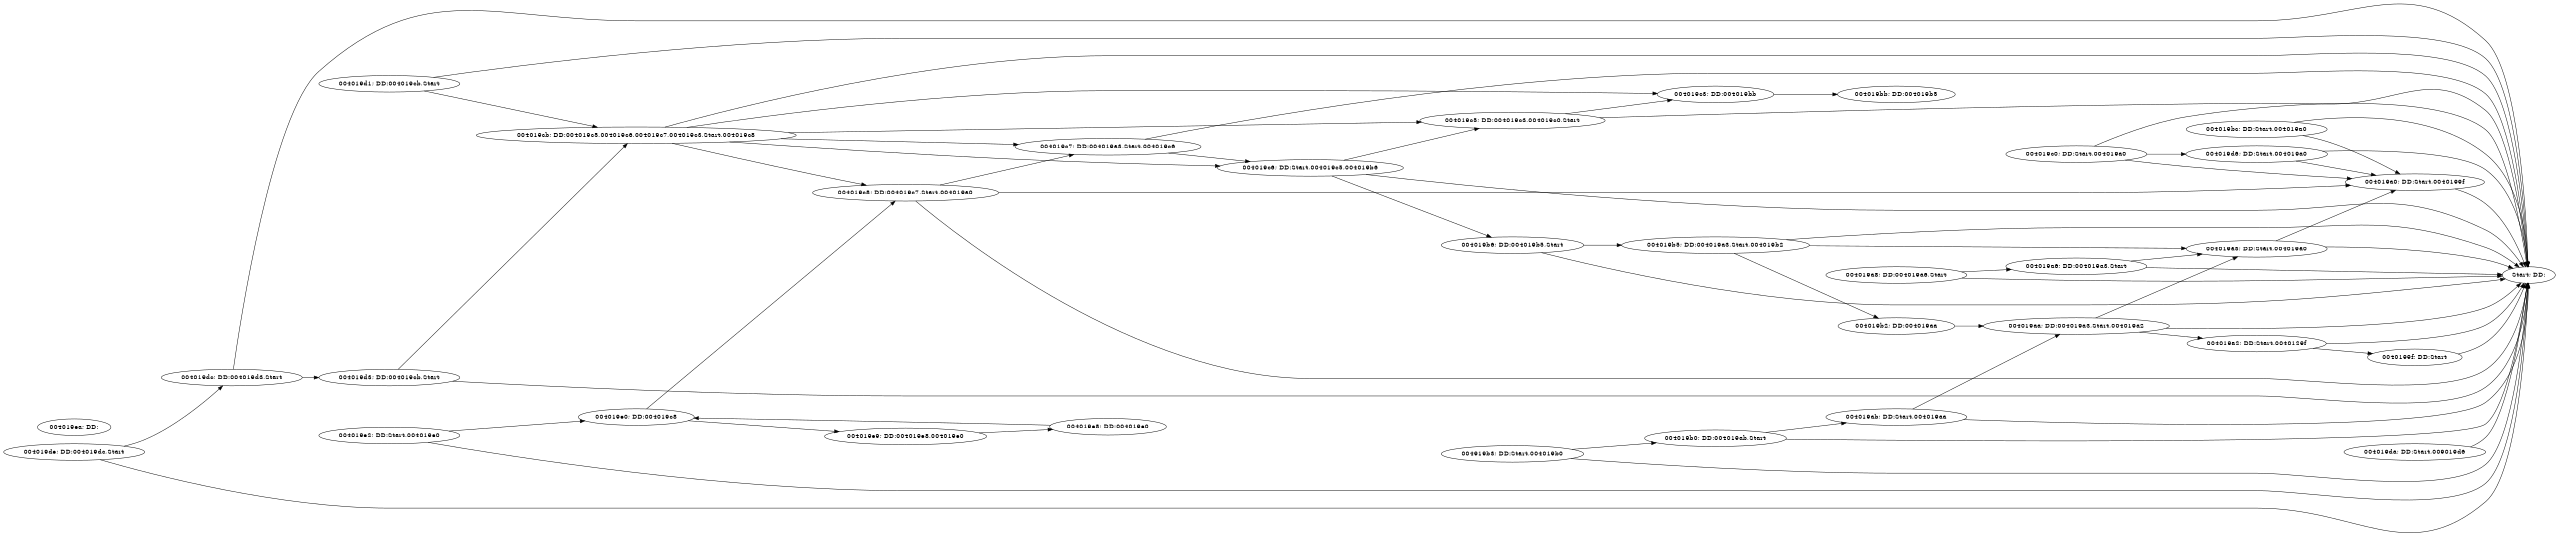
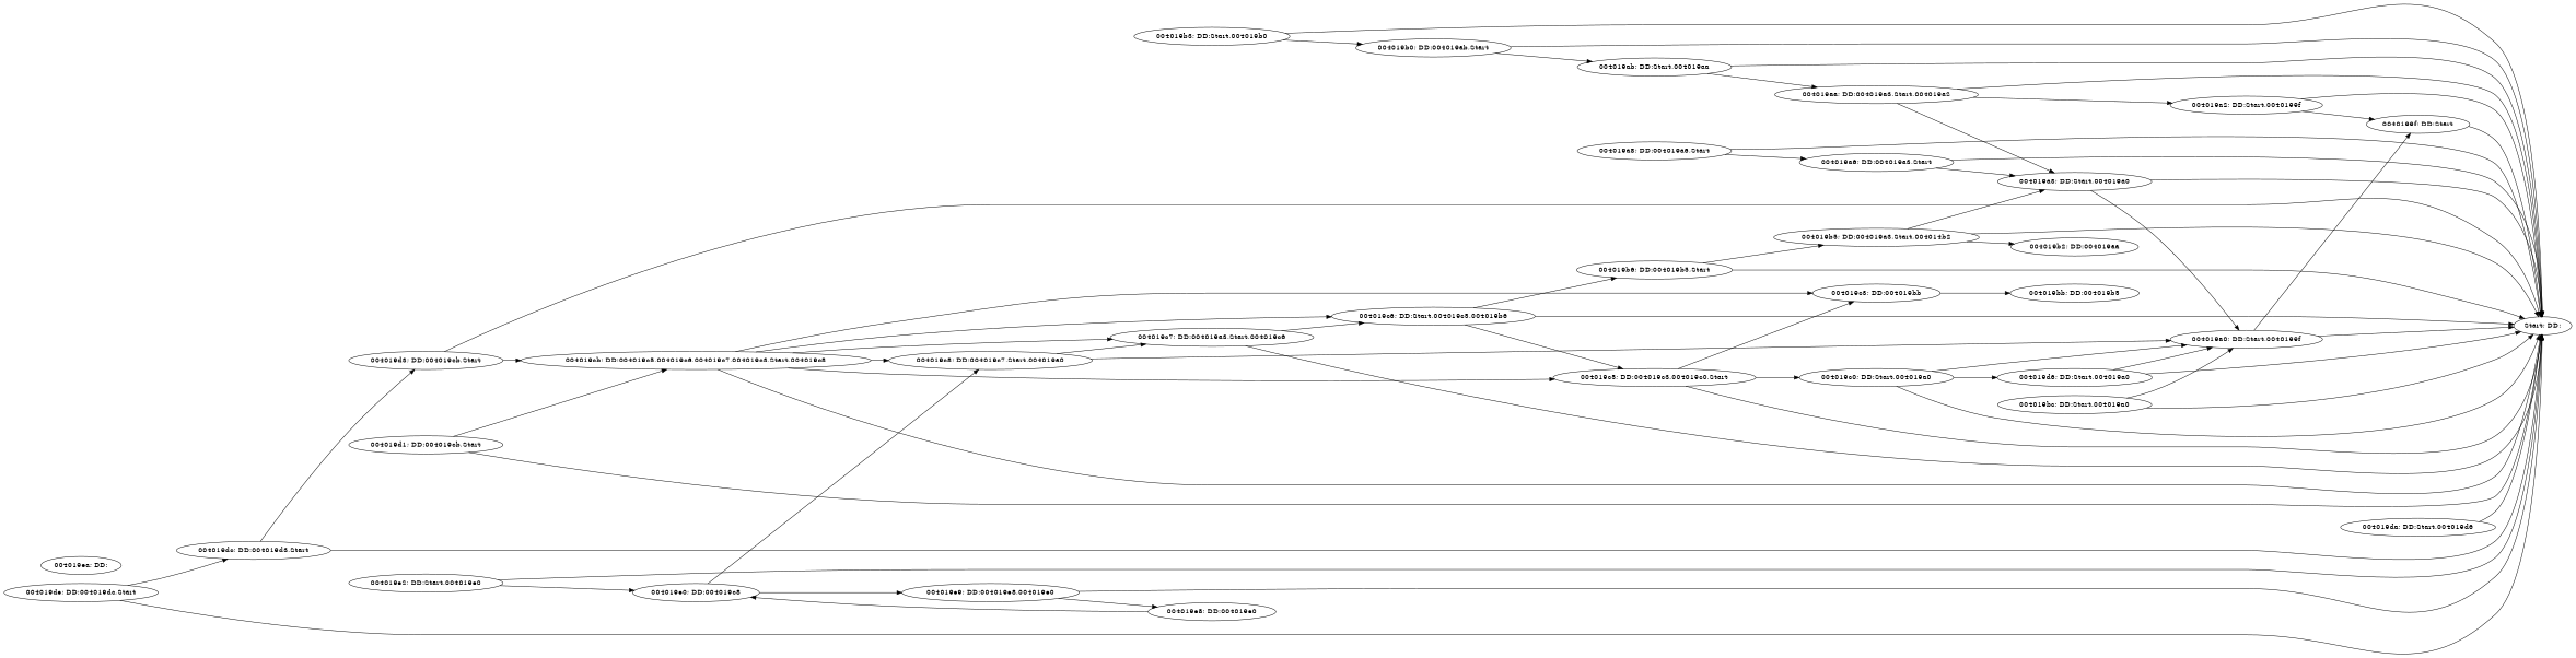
  digraph {
    rankdir=LR
    n1 [label="Start; DD:"]
    n2 [label="0040199f; DD:Start"]
    n3 [label="004019a0; DD:Start,0040199f"]
-   n4 [label="004019a2; DD:Start,0040129f"]
+   n4 [label="004019a2; DD:Start,0040199f"]
    n5 [label="004019a3; DD:Start,004019a0"]
    n6 [label="004019a6; DD:004019a3,Start"]
    n7 [label="004019a8; DD:004019a6,Start"]
    n8 [label="004019aa; DD:004019a3,Start,004019a2"]
    n9 [label="004019ab; DD:Start,004019aa"]
    n10 [label="004019b0; DD:004019ab,Start"]
    n11 [label="004019b2; DD:004019aa"]
-   n12 [label="004919b3; DD:Start,004019b0"]
-   n13 [label="004019b5; DD:004019a3,Start,004019b2"]
+   n12 [label="004019b3; DD:Start,004019b0"]
+   n13 [label="004019b5; DD:004019a3,Start,004014b2"]
    n14 [label="004019b6; DD:004019b5,Start"]
    n15 [label="004019bb; DD:004019b5"]
    n16 [label="004019bc; DD:Start,004019a0"]
    n17 [label="004019c0; DD:Start,004019a0"]
    n18 [label="004019d6; DD:Start,004019a0"]
    n19 [label="004019c3; DD:004019bb"]
    n20 [label="004019c5; DD:004019c3,004019c0,Start"]
    n21 [label="004019c6; DD:Start,004019c5,004019b6"]
    n22 [label="004019c7; DD:004019a3,Start,004019c6"]
    n23 [label="004019c8; DD:004019c7,Start,004019a0"]
    n24 [label="004019cb; DD:004019c5,004019c6,004019c7,004019c3,Start,004019c8"]
    n25 [label="004019d1; DD:004019cb,Start"]
    n26 [label="004019d3; DD:004019cb,Start"]
-   n27 [label="004019da; DD:Start,009019d6"]
+   n27 [label="004019da; DD:Start,004019d6"]
    n28 [label="004019dc; DD:004019d3,Start"]
    n29 [label="004019de; DD:004019dc,Start"]
    n30 [label="004019e0; DD:004019c8"]
    n31 [label="004019e9; DD:004019e8,004019e0"]
    n32 [label="004019e2; DD:Start,004019e0"]
    n33 [label="004019e8; DD:004019e0"]
    n34 [label="004019ea; DD:"]
    n2 -> n1
    n3 -> n1
+   n3 -> n2
    n4 -> n1
    n4 -> n2
    n5 -> n1
    n5 -> n3
    n6 -> n1
    n6 -> n5
    n7 -> n1
    n7 -> n6
    n8 -> n1
    n8 -> n4
    n8 -> n5
    n9 -> n1
    n9 -> n8
    n10 -> n1
    n10 -> n9
-   n11 -> n8
    n12 -> n1
    n12 -> n10
    n13 -> n1
    n13 -> n5
    n13 -> n11
    n14 -> n1
    n14 -> n13
    n16 -> n1
    n16 -> n3
    n17 -> n1
    n17 -> n3
    n17 -> n18
    n18 -> n1
    n18 -> n3
    n19 -> n15
    n20 -> n1
+   n20 -> n17
    n20 -> n19
    n21 -> n1
    n21 -> n14
    n21 -> n20
    n22 -> n1
    n22 -> n21
-   n23 -> n1
+   n31 -> n1
    n23 -> n3
    n23 -> n22
    n24 -> n1
    n24 -> n19
    n24 -> n20
    n24 -> n21
    n24 -> n22
    n24 -> n23
    n25 -> n1
    n25 -> n24
    n26 -> n1
    n26 -> n24
    n27 -> n1
    n28 -> n1
    n28 -> n26
    n29 -> n1
    n29 -> n28
    n30 -> n23
    n30 -> n31
    n31 -> n33
    n32 -> n1
    n32 -> n30
    n33 -> n30
  }
